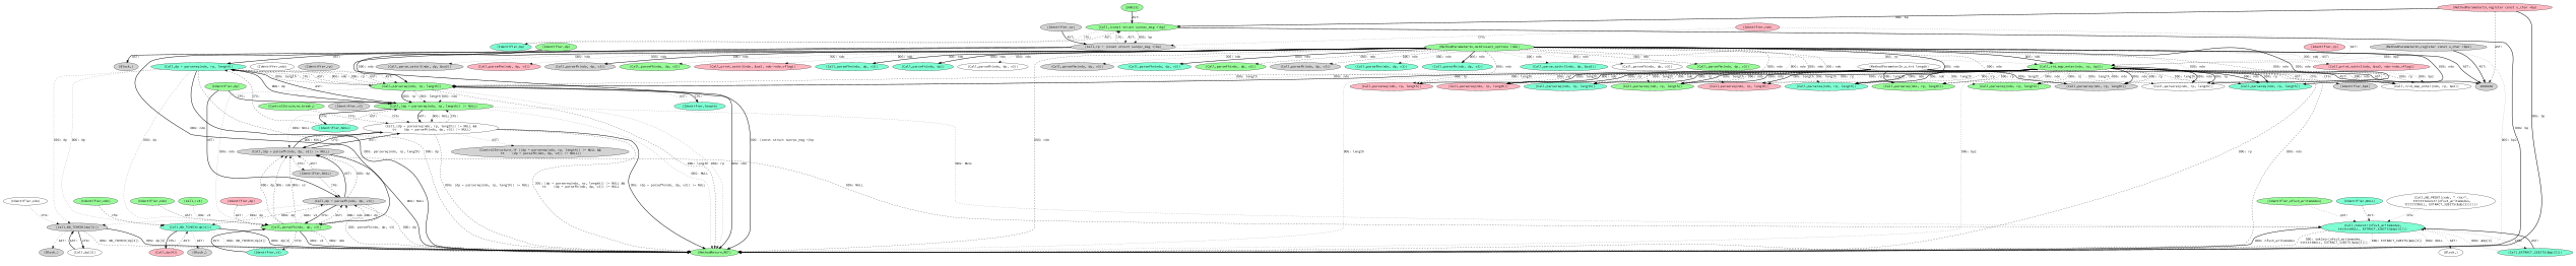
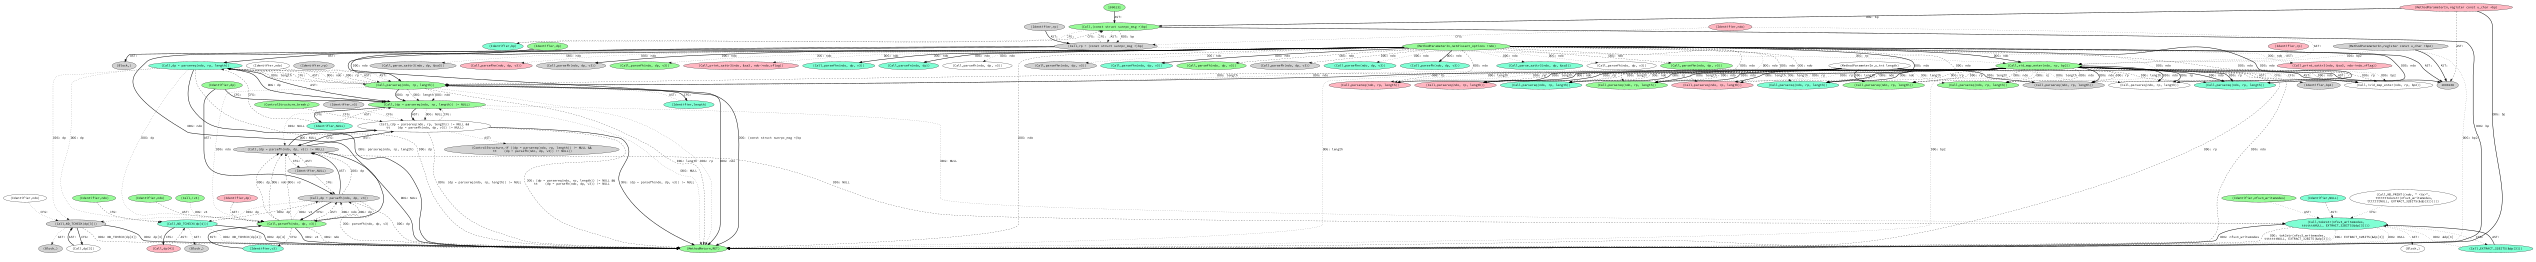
  digraph {
    fontname="Source Code Pro"
    node [fillcolor=palegreen fontname="Source Code Pro" style=filled]
    edge [fontname="Source Code Pro" style=dashed]
    n1 [fillcolor=aquamarine label="(Call,dp = parsereq(ndo, rp, length))"]
    n2 [label="(Call,parsereq(ndo, rp, length))"]
    n3 [label="(Call,(dp = parsereq(ndo, rp, length)) != NULL)"]
    n4 [label="(Call,parsefh(ndo, dp, v3))"]
    n5 [fillcolor=aquamarine label="(Call,ND_TCHECK(dp[4]))"]
    n6 [fillcolor=lightgrey label="(Call,ND_TCHECK(dp[3]))"]
    n7 [label="(MethodReturn,RET)"]
    n8 [fillcolor=aquamarine label="(Identifier,length)"]
    n9 [fillcolor=white label="(Call,(dp = parsereq(ndo, rp, length)) != NULL &&\n \t\t    (dp = parsefh(ndo, dp, v3)) != NULL)"]
    n10 [fillcolor=lightgrey label="(Call,(dp = parsefh(ndo, dp, v3)) != NULL)"]
    n11 [fillcolor=aquamarine label="(Call,tok2str(nfsv3_writemodes,\n\t\t\t\t\t\t\tNULL, EXTRACT_32BITS(&dp[3])))"]
    n12 [fillcolor=aquamarine label="(Identifier,NULL)"]
    n13 [fillcolor=lightgrey label="(Call,dp = parsefh(ndo, dp, v3))"]
    n14 [fillcolor=aquamarine label="(Identifier,v3)"]
    n15 [fillcolor=lightpink label="(Call,dp[4])"]
    n16 [fillcolor=lightgrey label="(Block,)"]
    n17 [fillcolor=lightgrey label="(Block,)"]
    n18 [fillcolor=white label="(Call,dp[3])"]
    n19 [label="(Call,xid_map_enter(ndo, rp, bp2))"]
    n20 [fillcolor=aquamarine label="(Call,parsereq(ndo, rp, length))"]
    n21 [fillcolor=aquamarine label="(Call,parsereq(ndo, rp, length))"]
    n22 [fillcolor=lightgrey label="(Call,parsereq(ndo, rp, length))"]
    n23 [fillcolor=lightpink label="(Call,parsereq(ndo, rp, length))"]
    n24 [label="(Call,parsereq(ndo, rp, length))"]
    n25 [fillcolor=lightpink label="(Call,parsereq(ndo, rp, length))"]
    n26 [label="(Call,parsereq(ndo, rp, length))"]
    n27 [label="(Call,parsereq(ndo, rp, length))"]
    n28 [fillcolor=lightpink label="(Call,parsereq(ndo, rp, length))"]
    n29 [fillcolor=lightgrey label="(Identifier,bp2)"]
    n30 [fillcolor=white label="(Call,parsereq(ndo, rp, length))"]
    n31 [fillcolor=white label="(Call,!xid_map_enter(ndo, rp, bp2))"]
    n32 [fillcolor=aquamarine label="(Call,parsereq(ndo, rp, length))"]
    n33 [label="(MethodParameterIn,netdissect_options *ndo)"]
    n34 [fillcolor=lightpink label="(Call,print_sattr3(ndo, &sa3, ndo->ndo_vflag))"]
    n35 [fillcolor=lightgrey label="(Call,parse_sattr3(ndo, dp, &sa3))"]
    n36 [fillcolor=lightpink label="(Call,parsefhn(ndo, dp, v3))"]
    n37 [fillcolor=lightgrey label="(Call,parsefh(ndo, dp, v3))"]
    n38 [label="(Call,parsefh(ndo, dp, v3))"]
    n39 [fillcolor=lightpink label="(Call,print_sattr3(ndo, &sa3, ndo->ndo_vflag))"]
    n40 [fillcolor=aquamarine label="(Call,parsefhn(ndo, dp, v3))"]
    n41 [fillcolor=aquamarine label="(Call,parsefn(ndo, dp))"]
    n42 [fillcolor=white label="(Call,parsefh(ndo, dp, v3))"]
    n43 [fillcolor=lightgrey label="(Call,parsefhn(ndo, dp, v3))"]
    n44 [fillcolor=aquamarine label="(Call,parsefhn(ndo, dp, v3))"]
    n45 [label="(Call,parsefh(ndo, dp, v3))"]
    n46 [fillcolor=lightgrey label="(Call,parsefh(ndo, dp, v3))"]
    n47 [fillcolor=aquamarine label="(Call,parsefhn(ndo, dp, v3))"]
    n48 [fillcolor=aquamarine label="(Call,parsefh(ndo, dp, v3))"]
    n49 [fillcolor=aquamarine label="(Call,parse_sattr3(ndo, dp, &sa3))"]
    n50 [fillcolor=white label="(Call,parsefh(ndo, dp, v3))"]
    n51 [label="(Call,parsefhn(ndo, dp, v3))"]
    1000106 [fillcolor=lightgrey]
    n53 [fillcolor=lightgrey label="(Call,rp = (const struct sunrpc_msg *)bp)"]
    n54 [label="(Call,(const struct sunrpc_msg *)bp)"]
    n55 [fillcolor=lightgrey label="(Block,)"]
    n56 [fillcolor=aquamarine label="(Identifier,bp)"]
    n57 [fillcolor=lightpink label="(MethodParameterIn,register const u_char *bp)"]
    n58 [fillcolor=lightgrey label="(MethodParameterIn,register const u_char *bp2)"]
    n59 [fillcolor=white label="(MethodParameterIn,u_int length)"]
    n60 [fillcolor=lightgrey label="(ControlStructure,if ((dp = parsereq(ndo, rp, length)) != NULL &&\n \t\t    (dp = parsefh(ndo, dp, v3)) != NULL))"]
    n61 [fillcolor=lightgrey label="(Identifier,NULL)"]
    n62 [fillcolor=white label="(Block,)"]
    n63 [fillcolor=aquamarine label="(Call,EXTRACT_32BITS(&dp[3]))"]
    n64 [label="(Identifier,dp)"]
    n65 [label="(Identifier,ndo)"]
    n66 [label="(ControlStructure,break;)"]
    n67 [label="(Identifier,ndo)"]
    n68 [label="(Identifier,dp)"]
    n69 [fillcolor=aquamarine label="(Identifier,NULL)"]
    n70 [fillcolor=lightpink label="(Identifier,ndo)"]
    n71 [fillcolor=white label="(Identifier,ndo)"]
    n72 [fillcolor=white label="(Call,ND_PRINT((ndo, \" <%s>\",\n \t\t\t\t\t\ttok2str(nfsv3_writemodes,\n\t\t\t\t\t\t\tNULL, EXTRACT_32BITS(&dp[3])))))"]
    n73 [fillcolor=lightpink label="(Identifier,rp)"]
    n74 [fillcolor=lightgrey label="(Identifier,rp)"]
    n75 [label="(Call,!v3)"]
    n76 [fillcolor=lightpink label="(Identifier,dp)"]
    n77 [fillcolor=lightgrey label="(Identifier,rp)"]
    n78 [fillcolor=white label="(Identifier,ndo)"]
    n79 [fillcolor=lightgrey label="(Identifier,v3)"]
    n80 [label="(Identifier,nfsv3_writemodes)"]
    1000131
    n1 -> n2 [label="CFG: "]
    n1 -> n3 [label="AST: " style=bold]
    n1 -> n3 [label="DDG: dp" style=bold]
    n1 -> n4 [label="DDG: dp" style=dotted]
    n1 -> n5 [label="DDG: dp" style=dotted]
    n1 -> n6 [label="DDG: dp" style=dotted]
    n1 -> n7 [label="DDG: parsereq(ndo, rp, length)" style=bold]
    n1 -> n7 [label="DDG: dp"]
    n2 -> n1 [label="AST: "]
    n2 -> n1 [label="DDG: ndo" style=dotted]
    n2 -> n1 [label="DDG: rp"]
    n2 -> n1 [label="DDG: length"]
    n2 -> n3 [label="DDG: ndo" style=dotted]
    n2 -> n3 [label="DDG: rp" style=bold]
    n2 -> n3 [label="DDG: length"]
    n2 -> n4 [label="DDG: ndo" style=dotted]
    n2 -> n7 [label="DDG: length"]
    n2 -> n7 [label="DDG: rp" style=dotted]
    n2 -> n7 [label="DDG: ndo" style=bold]
    n2 -> n8 [label="CFG: " style=bold]
    n3 -> n7 [label="DDG: NULL" style=dotted]
    n3 -> n9 [label="AST: " style=bold]
    n3 -> n9 [label="DDG: NULL" style=dotted]
    n3 -> n10 [label="DDG: NULL" style=dotted]
    n3 -> n11 [label="DDG: NULL" style=dotted]
    n3 -> n12 [label="CFG: " style=bold]
    n4 -> n7 [label="DDG: ndo"]
    n4 -> n7 [label="DDG: v3" style=bold]
    n4 -> n10 [label="DDG: ndo"]
    n4 -> n10 [label="DDG: dp"]
    n4 -> n10 [label="DDG: v3"]
    n4 -> n13 [label="AST: "]
    n4 -> n13 [label="DDG: ndo" style=dotted]
    n4 -> n13 [label="DDG: dp"]
    n4 -> n13 [label="DDG: v3" style=dotted]
    n4 -> n14 [label="CFG: "]
    n5 -> n7 [label="DDG: dp[4]" style=bold]
    n5 -> n7 [label="DDG: ND_TCHECK(dp[4])" style=dotted]
    n5 -> n15 [label="CFG: " style=bold]
    n5 -> n16 [label="AST: " style=dotted]
    n6 -> n7 [label="DDG: ND_TCHECK(dp[3])"]
    n6 -> n7 [label="DDG: dp[3]" style=bold]
    n6 -> n17 [label="AST: " style=dotted]
    n6 -> n18 [label="CFG: " style=bold]
    n8 -> n2 [label="AST: " style=dotted]
    n9 -> n3 [label="CFG: "]
    n9 -> n7 [label="DDG: (dp = parsereq(ndo, rp, length)) != NULL"]
    n9 -> n7 [label="DDG: (dp = parsereq(ndo, rp, length)) != NULL &&\n \t\t    (dp = parsefh(ndo, dp, v3)) != NULL"]
    n9 -> n7 [label="DDG: (dp = parsefh(ndo, dp, v3)) != NULL" style=bold]
    n9 -> n10 [label="CFG: " style=bold]
    n9 -> n60 [label="AST: " style=dotted]
    n10 -> n7 [label="DDG: NULL" style=bold]
    n10 -> n9 [label="AST: " style=bold]
    n10 -> n9 [label="DDG: NULL" style=bold]
    n10 -> n11 [label="DDG: NULL"]
    n10 -> n61 [label="CFG: "]
    n11 -> n7 [label="DDG: NULL" style=dotted]
    n11 -> n7 [label="DDG: nfsv3_writemodes" style=bold]
    n11 -> n7 [label="DDG: tok2str(nfsv3_writemodes,\n\t\t\t\t\t\t\tNULL, EXTRACT_32BITS(&dp[3]))"]
    n11 -> n7 [label="DDG: EXTRACT_32BITS(&dp[3])" style=dotted]
    n11 -> n62 [label="AST: " style=dotted]
    n11 -> n63 [label="CFG: " style=dotted]
    n12 -> n1 [label="CFG: "]
    n12 -> n3 [label="AST: "]
    n13 -> n4 [label="CFG: " style=bold]
    n13 -> n5 [label="DDG: dp"]
    n13 -> n6 [label="DDG: dp" style=dotted]
    n13 -> n7 [label="DDG: parsefh(ndo, dp, v3)"]
    n13 -> n7 [label="DDG: dp"]
    n13 -> n10 [label="AST: " style=bold]
    n13 -> n10 [label="DDG: dp"]
    n14 -> n4 [label="AST: " style=bold]
    n15 -> n5 [label="AST: "]
    n18 -> n6 [label="AST: " style=bold]
    n19 -> n2 [label="DDG: ndo" style=dotted]
    n19 -> n2 [label="DDG: rp" style=bold]
    n19 -> n7 [label="DDG: ndo"]
    n19 -> n7 [label="DDG: bp2" style=dotted]
    n19 -> n7 [label="DDG: rp"]
    n19 -> n20 [label="DDG: ndo"]
    n19 -> n20 [label="DDG: rp" style=bold]
    n19 -> n21 [label="DDG: ndo" style=bold]
    n19 -> n21 [label="DDG: rp"]
    n19 -> n22 [label="DDG: ndo" style=bold]
    n19 -> n22 [label="DDG: rp"]
    n19 -> n23 [label="DDG: ndo"]
    n19 -> n23 [label="DDG: rp" style=bold]
    n19 -> n24 [label="DDG: ndo" style=bold]
    n19 -> n24 [label="DDG: rp" style=dotted]
    n19 -> n25 [label="DDG: ndo"]
    n19 -> n25 [label="DDG: rp" style=dotted]
    n19 -> n26 [label="DDG: ndo"]
    n19 -> n26 [label="DDG: rp"]
    n19 -> n27 [label="DDG: ndo"]
    n19 -> n27 [label="DDG: rp"]
    n19 -> n28 [label="DDG: ndo" style=bold]
    n19 -> n28 [label="DDG: rp" style=dotted]
    n19 -> n29 [label="CFG: " style=dotted]
    n19 -> n30 [label="DDG: ndo" style=bold]
    n19 -> n30 [label="DDG: rp" style=bold]
    n19 -> n31 [label="AST: " style=bold]
    n19 -> n31 [label="DDG: ndo"]
    n19 -> n31 [label="DDG: rp"]
    n19 -> n31 [label="DDG: bp2" style=dotted]
    n19 -> n32 [label="DDG: ndo" style=bold]
    n19 -> n32 [label="DDG: rp" style=bold]
    n29 -> n19 [label="AST: "]
    n31 -> n19 [label="CFG: " style=dotted]
    n33 -> n2 [label="DDG: ndo" style=bold]
    n33 -> n4 [label="DDG: ndo" style=bold]
    n33 -> n7 [label="DDG: ndo"]
    n33 -> n19 [label="DDG: ndo" style=bold]
    n33 -> n20 [label="DDG: ndo" style=dotted]
    n33 -> n21 [label="DDG: ndo" style=bold]
    n33 -> n22 [label="DDG: ndo"]
    n33 -> n23 [label="DDG: ndo"]
    n33 -> n24 [label="DDG: ndo"]
    n33 -> n25 [label="DDG: ndo"]
    n33 -> n26 [label="DDG: ndo"]
    n33 -> n27 [label="DDG: ndo" style=dotted]
    n33 -> n28 [label="DDG: ndo"]
    n33 -> n30 [label="DDG: ndo" style=bold]
    n33 -> n32 [label="DDG: ndo" style=bold]
    n33 -> n34 [label="DDG: ndo" style=dotted]
    n33 -> n35 [label="DDG: ndo" style=dotted]
    n33 -> n36 [label="DDG: ndo" style=dotted]
    n33 -> n37 [label="DDG: ndo" style=bold]
    n33 -> n38 [label="DDG: ndo" style=dotted]
    n33 -> n39 [label="DDG: ndo" style=dotted]
    n33 -> n40 [label="DDG: ndo" style=bold]
    n33 -> n41 [label="DDG: ndo" style=bold]
    n33 -> n42 [label="DDG: ndo" style=dotted]
    n33 -> n43 [label="DDG: ndo" style=dotted]
    n33 -> n44 [label="DDG: ndo" style=bold]
    n33 -> n45 [label="DDG: ndo"]
    n33 -> n46 [label="DDG: ndo"]
    n33 -> n47 [label="DDG: ndo" style=dotted]
    n33 -> n48 [label="DDG: ndo" style=bold]
    n33 -> n49 [label="DDG: ndo" style=dotted]
    n33 -> n50 [label="DDG: ndo" style=dotted]
    n33 -> n51 [label="DDG: ndo"]
    n33 -> 1000106 [label="AST: " style=bold]
    n53 -> n7 [label="DDG: (const struct sunrpc_msg *)bp" style=bold]
    n53 -> n19 [label="DDG: rp" style=dotted]
    n53 -> n54 [label="CFG: "]
    n53 -> n55 [label="AST: " style=bold]
    n54 -> n7 [label="DDG: bp" style=bold]
    n54 -> n53 [label="AST: " style=dotted]
    n54 -> n53 [label="DDG: bp"]
    n54 -> n56 [label="CFG: " style=dotted]
-   n56 -> n54 [label="AST: "]
+   n56 -> n54 [label="CFG: "]
    n57 -> n7 [label="DDG: bp" style=bold]
    n57 -> 1000106 [label="AST: "]
    n57 -> n54 [label="DDG: bp" style=bold]
    n58 -> n7 [label="DDG: bp2" style=dotted]
    n58 -> n19 [label="DDG: bp2" style=dotted]
    n58 -> 1000106 [label="AST: " style=bold]
    n59 -> n2 [label="DDG: length"]
    n59 -> n7 [label="DDG: length" style=dotted]
    n59 -> n20 [label="DDG: length"]
    n59 -> n21 [label="DDG: length" style=dotted]
    n59 -> n22 [label="DDG: length" style=bold]
    n59 -> n23 [label="DDG: length" style=bold]
    n59 -> n24 [label="DDG: length" style=bold]
    n59 -> n25 [label="DDG: length" style=bold]
    n59 -> n26 [label="DDG: length" style=bold]
    n59 -> n27 [label="DDG: length" style=dotted]
    n59 -> n28 [label="DDG: length" style=dotted]
    n59 -> n30 [label="DDG: length" style=dotted]
    n59 -> n32 [label="DDG: length"]
    n59 -> 1000106 [label="AST: " style=bold]
    n61 -> n10 [label="AST: "]
    n61 -> n13 [label="CFG: "]
    n63 -> n11 [label="AST: " style=bold]
    n63 -> n11 [label="DDG: &dp[3]" style=dotted]
    n64 -> n3 [label="CFG: " style=bold]
    n64 -> n13 [label="AST: " style=bold]
    n65 -> n4 [label="AST: "]
    n66 -> n9 [label="CFG: "]
    n67 -> n5 [label="CFG: "]
    n68 -> n1 [label="AST: " style=bold]
    n69 -> n11 [label="AST: "]
    n70 -> n19 [label="AST: " style=dotted]
    n70 -> n53 [label="CFG: " style=dotted]
    n71 -> n2 [label="AST: "]
    n72 -> n11 [label="CFG: " style=dotted]
    n73 -> n19 [label="AST: " style=dotted]
    n74 -> n53 [label="AST: " style=bold]
    n75 -> n4 [label="DDG: v3" style=dotted]
    n76 -> n4 [label="AST: "]
    n77 -> n2 [label="AST: " style=dotted]
    n78 -> n6 [label="CFG: " style=dotted]
    n79 -> n9 [label="CFG: " style=dotted]
    n80 -> n11 [label="AST: " style=dotted]
    1000131 -> n54 [label="AST: " style=bold]
  }
